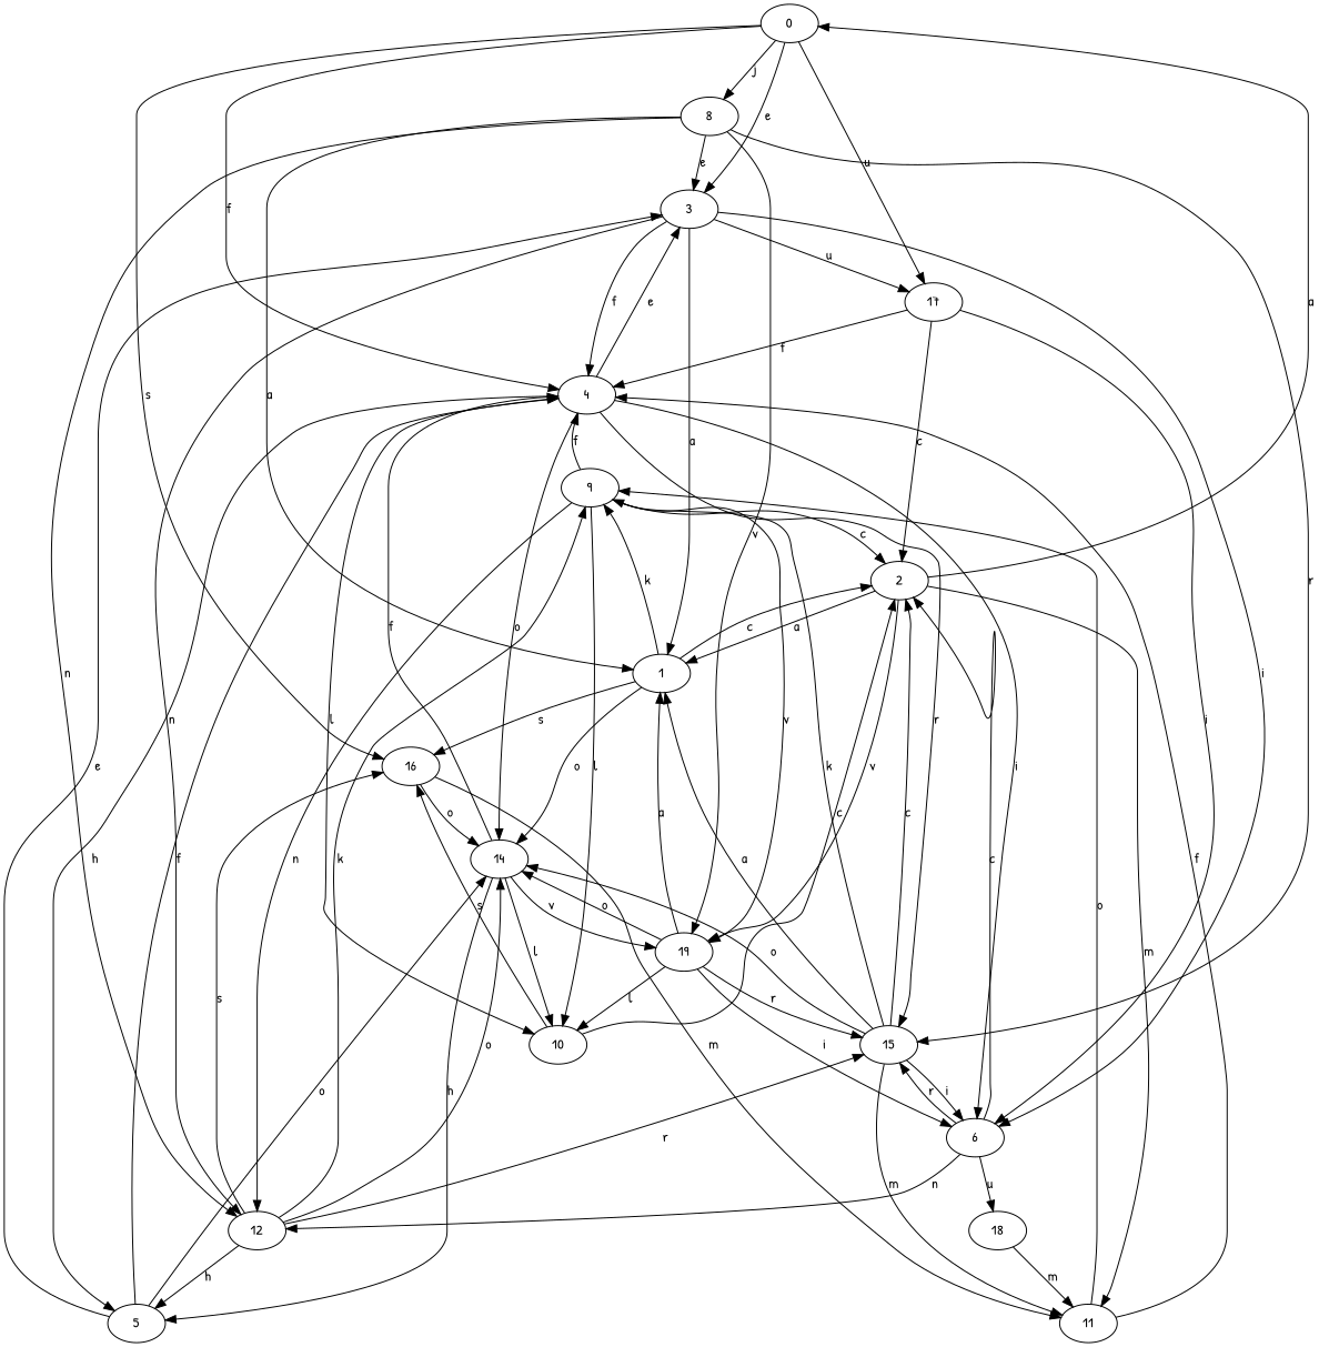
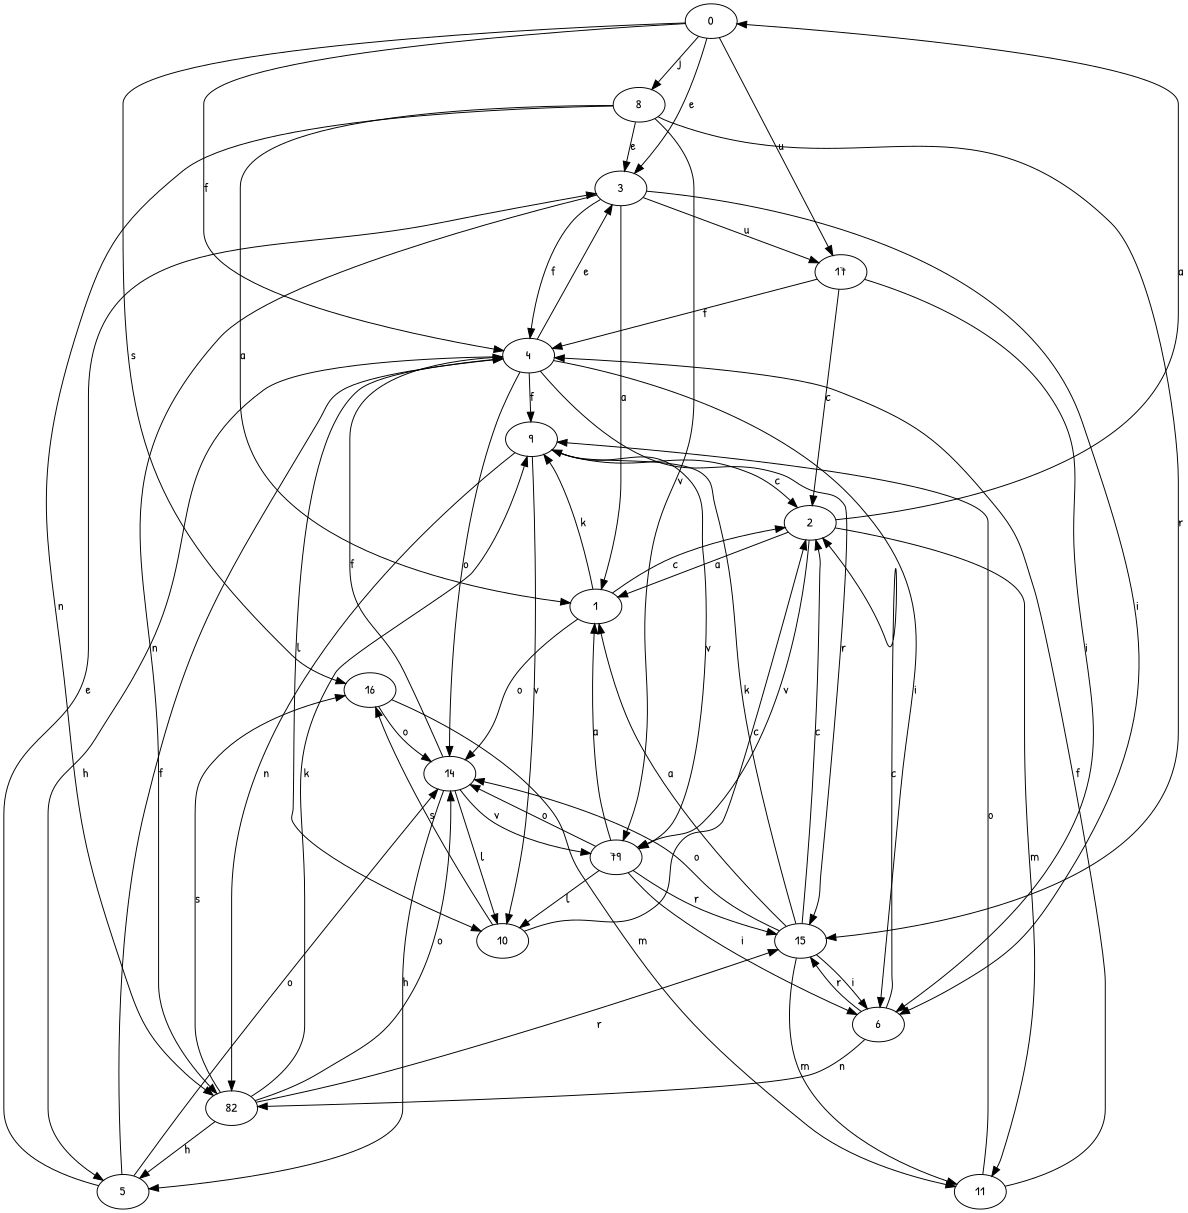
  strict digraph {
    fontname="Patrick Hand"
    node [fontname="Patrick Hand"]
    edge [fontname="Patrick Hand"]
    0
    3
    4
    8
    16
    17
    1
    6
-   12
+   12 [label=82]
    14
    5
    10
    15
-   19
+   19 [label=79]
    11
    2
    9
-   18
    0 -> 3 [label=e]
    0 -> 4 [label=f]
    0 -> 8 [label=j]
    0 -> 16 [label=s]
    0 -> 17 [label=u]
    3 -> 4 [label=f]
    3 -> 17 [label=u]
    3 -> 1 [label=a]
    3 -> 6 [label=i]
    3 -> 12 [label=n]
    4 -> 3 [label=e]
    4 -> 6 [label=i]
    4 -> 14 [label=o]
    4 -> 5 [label=h]
    4 -> 10 [label=l]
    4 -> 15 [label=r]
    8 -> 3 [label=e]
    8 -> 1 [label=a]
    8 -> 12 [label=n]
    8 -> 15 [label=r]
    8 -> 19 [label=v]
    16 -> 14 [label=o]
    16 -> 11 [label=m]
    17 -> 4 [label=f]
    17 -> 6 [label=i]
    17 -> 2 [label=c]
-   1 -> 16 [label=s]
    1 -> 14 [label=o]
    1 -> 2 [label=c]
    1 -> 9 [label=k]
    6 -> 12 [label=n]
    6 -> 15 [label=r]
    6 -> 2 [label=c]
-   6 -> 18 [label=u]
    12 -> 16 [label=s]
    12 -> 14 [label=o]
    12 -> 5 [label=h]
    12 -> 15 [label=r]
    12 -> 9 [label=k]
    14 -> 4 [label=f]
    14 -> 5 [label=h]
    14 -> 10 [label=l]
    14 -> 19 [label=v]
    5 -> 3 [label=e]
    5 -> 4 [label=f]
    5 -> 14 [label=o]
    10 -> 16 [label=s]
    10 -> 2 [label=c]
    15 -> 1 [label=a]
    15 -> 6 [label=i]
    15 -> 14 [label=o]
    15 -> 11 [label=m]
    15 -> 2 [label=c]
    15 -> 9 [label=k]
    19 -> 1 [label=a]
    19 -> 6 [label=i]
    19 -> 14 [label=o]
    19 -> 10 [label=l]
    19 -> 15 [label=r]
    11 -> 4 [label=f]
    11 -> 9 [label=o]
    2 -> 0 [label=a]
    2 -> 1 [label=a]
    2 -> 19 [label=v]
    2 -> 11 [label=m]
-   9 -> 4 [label=f]
+   4 -> 9 [label=f]
    9 -> 12 [label=n]
-   9 -> 10 [label=l]
+   9 -> 10 [label=v]
    9 -> 19 [label=v]
    9 -> 2 [label=c]
-   18 -> 11 [label=m]
  }
